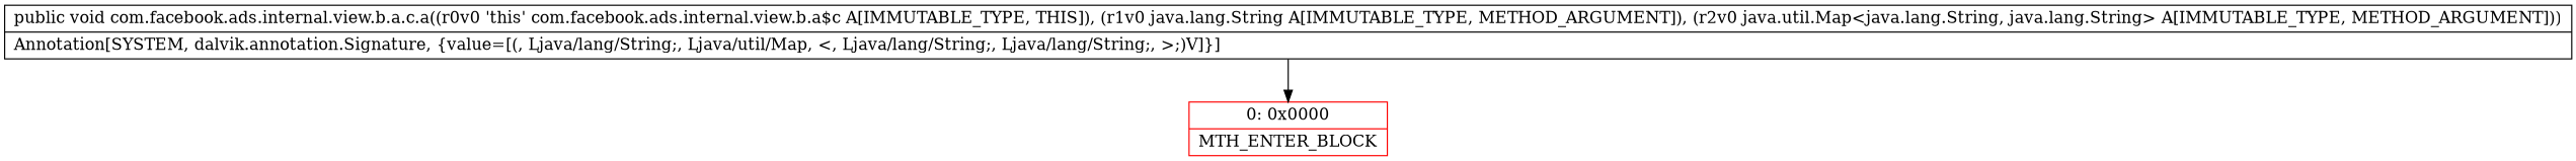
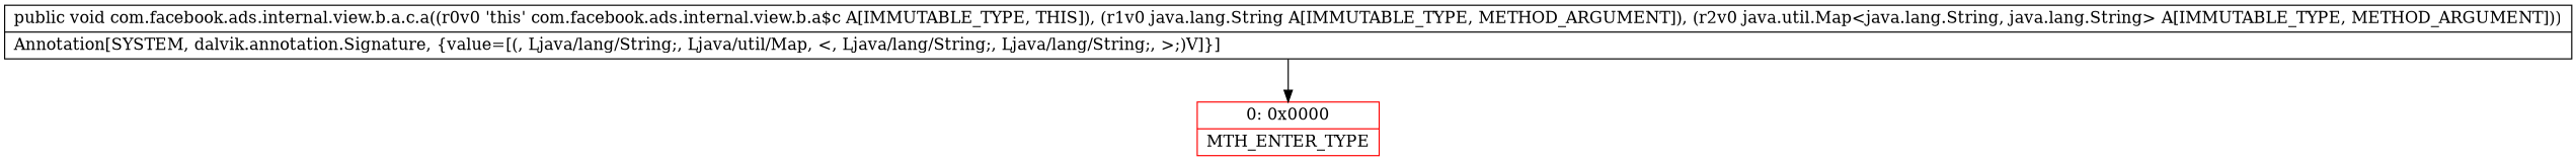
  digraph {
    node [shape=record]
-   n1 [color=red label="{0\:\ 0x0000|MTH_ENTER_BLOCK\l}"]
+   n1 [color=red label="{0\:\ 0x0000|MTH_ENTER_TYPE\l}"]
    n2 [label="{public void com.facebook.ads.internal.view.b.a.c.a((r0v0 'this' com.facebook.ads.internal.view.b.a$c A[IMMUTABLE_TYPE, THIS]), (r1v0 java.lang.String A[IMMUTABLE_TYPE, METHOD_ARGUMENT]), (r2v0 java.util.Map\<java.lang.String, java.lang.String\> A[IMMUTABLE_TYPE, METHOD_ARGUMENT]))  | Annotation[SYSTEM, dalvik.annotation.Signature, \{value=[(, Ljava\/lang\/String;, Ljava\/util\/Map, \<, Ljava\/lang\/String;, Ljava\/lang\/String;, \>;)V]\}]\l}"]
    subgraph cluster_1 {
      label="R(0)"
    }
    n2 -> n1
  }
